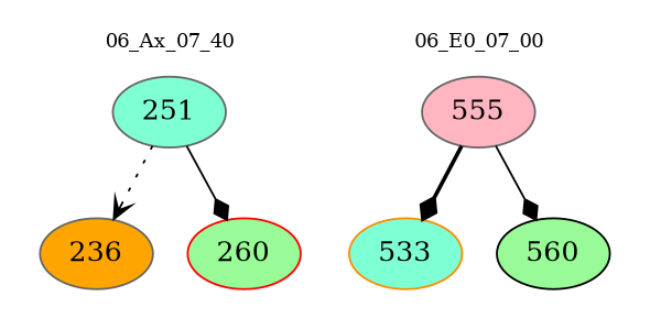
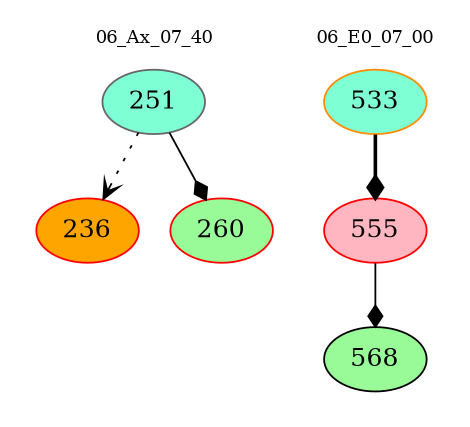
  digraph {
    node [color=gray40 fillcolor=aquamarine style=filled]
    edge [arrowhead=diamond color=black style=solid]
    n1 [label=251]
-   n2 [fillcolor=orange label=236]
+   n2 [color=red fillcolor=orange label=236]
    n3 [color=red fillcolor=palegreen label=260]
-   n4 [fillcolor=lightpink label=555]
+   n4 [color=red fillcolor=lightpink label=555]
    n5 [color=darkorange label=533]
-   n6 [color=black fillcolor=palegreen label=560]
+   n6 [color=black fillcolor=palegreen label=568]
    subgraph cluster_1 {
      color=white
      fontsize=10
      label="06_Ax_07_40"
      n1
      n2
      n3
    }
    subgraph cluster_2 {
      color=white
      fontsize=10
      label="06_E0_07_00"
      n4
      n5
      n6
    }
    n1 -> n2 [arrowhead=vee style=dotted]
    n1 -> n3
-   n4 -> n5 [style=bold]
+   n5 -> n4 [style=bold]
    n4 -> n6
  }
